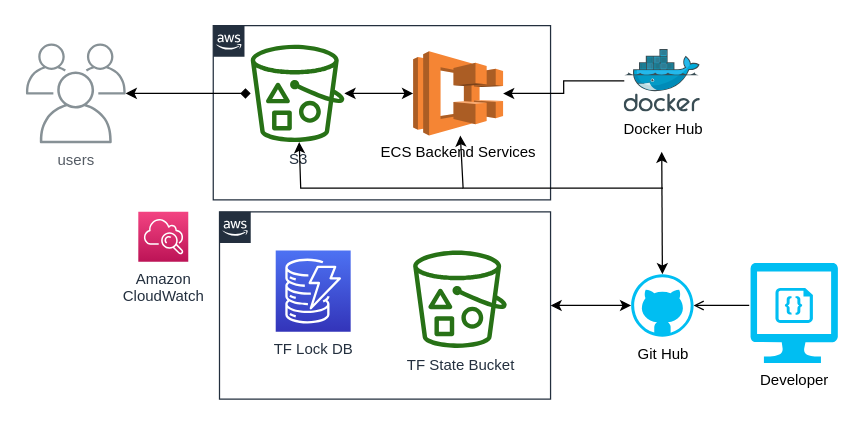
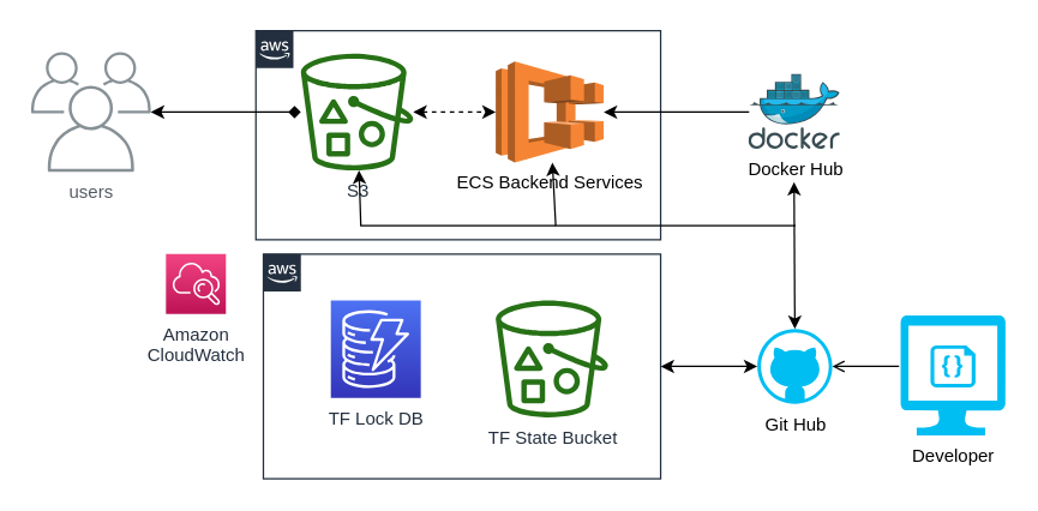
  <mxCell id="0" />
  <mxCell id="1" parent="0" />
  <mxCell id="2" value="" style="points=[[0,0],[0.25,0],[0.5,0],[0.75,0],[1,0],[1,0.25],[1,0.5],[1,0.75],[1,1],[0.75,1],[0.5,1],[0.25,1],[0,1],[0,0.75],[0,0.5],[0,0.25]];outlineConnect=0;gradientColor=none;html=1;whiteSpace=wrap;fontSize=12;fontStyle=0;shape=mxgraph.aws4.group;grIcon=mxgraph.aws4.group_aws_cloud_alt;strokeColor=#232F3E;fillColor=none;verticalAlign=top;align=left;spacingLeft=30;fontColor=#232F3E;dashed=0;labelBackgroundColor=#ffffff;container=1;pointerEvents=0;collapsible=0;recursiveResize=0;" parent="1" vertex="1"><mxGeometry x="170" y="20" width="270" height="139.5" as="geometry" /></mxCell>
  <mxCell id="3" value="" style="endArrow=open;html=1;rounded=0;exitX=-0.014;exitY=0.425;exitDx=0;exitDy=0;exitPerimeter=0;entryX=1;entryY=0.5;entryDx=0;entryDy=0;entryPerimeter=0;" edge="1" parent="1" source="4" target="6"><mxGeometry width="50" height="50" relative="1" as="geometry"><mxPoint x="420" y="420" as="sourcePoint" /><mxPoint x="560" y="244" as="targetPoint" /></mxGeometry></mxCell>
  <mxCell id="4" value="Developer" style="verticalLabelPosition=bottom;html=1;verticalAlign=top;align=center;strokeColor=none;fillColor=#00BEF2;shape=mxgraph.azure.computer;pointerEvents=1;" vertex="1" parent="1"><mxGeometry x="600" y="210" width="70" height="80" as="geometry" /></mxCell>
  <mxCell id="5" value="" style="verticalLabelPosition=bottom;html=1;verticalAlign=top;align=center;strokeColor=none;fillColor=#00BEF2;shape=mxgraph.azure.code_file;pointerEvents=1;" vertex="1" parent="1"><mxGeometry x="620" y="230" width="30" height="28" as="geometry" /></mxCell>
  <mxCell id="6" value="Git Hub" style="verticalLabelPosition=bottom;html=1;verticalAlign=top;align=center;strokeColor=none;fillColor=#00BEF2;shape=mxgraph.azure.github_code;pointerEvents=1;" vertex="1" parent="1"><mxGeometry x="504.51" y="219" width="50" height="50" as="geometry" /></mxCell>
  <mxCell id="7" value="S3" style="outlineConnect=0;fontColor=#232F3E;gradientColor=none;fillColor=#277116;strokeColor=none;dashed=0;verticalLabelPosition=bottom;verticalAlign=top;align=center;html=1;fontSize=12;fontStyle=0;aspect=fixed;pointerEvents=1;shape=mxgraph.aws4.bucket_with_objects;labelBackgroundColor=#ffffff;" parent="1" vertex="1"><mxGeometry x="200" y="35.25" width="75" height="78" as="geometry" /></mxCell>
  <mxCell id="8" value="Amazon&lt;br&gt;CloudWatch" style="outlineConnect=0;fontColor=#232F3E;gradientColor=#F34482;gradientDirection=north;fillColor=#BC1356;strokeColor=#ffffff;dashed=0;verticalLabelPosition=bottom;verticalAlign=top;align=center;html=1;fontSize=12;fontStyle=0;aspect=fixed;shape=mxgraph.aws4.resourceIcon;resIcon=mxgraph.aws4.cloudwatch;labelBackgroundColor=#ffffff;" parent="1" vertex="1"><mxGeometry x="110" y="169" width="40" height="40" as="geometry" /></mxCell>
  <mxCell id="9" value="" style="points=[[0,0],[0.25,0],[0.5,0],[0.75,0],[1,0],[1,0.25],[1,0.5],[1,0.75],[1,1],[0.75,1],[0.5,1],[0.25,1],[0,1],[0,0.75],[0,0.5],[0,0.25]];outlineConnect=0;gradientColor=none;html=1;whiteSpace=wrap;fontSize=12;fontStyle=0;shape=mxgraph.aws4.group;grIcon=mxgraph.aws4.group_aws_cloud_alt;strokeColor=#232F3E;fillColor=none;verticalAlign=top;align=left;spacingLeft=30;fontColor=#232F3E;dashed=0;labelBackgroundColor=#ffffff;container=1;pointerEvents=0;collapsible=0;recursiveResize=0;" vertex="1" parent="1"><mxGeometry x="175" y="169" width="265" height="150" as="geometry" /></mxCell>
  <mxCell id="10" value="TF State Bucket" style="outlineConnect=0;fontColor=#232F3E;gradientColor=none;fillColor=#277116;strokeColor=none;dashed=0;verticalLabelPosition=bottom;verticalAlign=top;align=center;html=1;fontSize=12;fontStyle=0;aspect=fixed;pointerEvents=1;shape=mxgraph.aws4.bucket_with_objects;labelBackgroundColor=#ffffff;" parent="9" vertex="1"><mxGeometry x="155" y="31" width="75" height="78" as="geometry" /></mxCell>
  <mxCell id="11" value="TF Lock DB" style="outlineConnect=0;fontColor=#232F3E;gradientColor=#4D72F3;gradientDirection=north;fillColor=#3334B9;strokeColor=#ffffff;dashed=0;verticalLabelPosition=bottom;verticalAlign=top;align=center;html=1;fontSize=12;fontStyle=0;aspect=fixed;shape=mxgraph.aws4.resourceIcon;resIcon=mxgraph.aws4.dynamodb;labelBackgroundColor=#ffffff;" vertex="1" parent="9"><mxGeometry x="45" y="31" width="60" height="65" as="geometry" /></mxCell>
  <mxCell id="12" value="ECS Backend Services" style="outlineConnect=0;dashed=0;verticalLabelPosition=bottom;verticalAlign=top;align=center;html=1;shape=mxgraph.aws3.ecs;fillColor=#F58534;gradientColor=none;" vertex="1" parent="1"><mxGeometry x="330" y="40.5" width="72" height="67.5" as="geometry" /></mxCell>
  <mxCell id="13" value="" style="edgeStyle=orthogonalEdgeStyle;rounded=0;orthogonalLoop=1;jettySize=auto;html=1;" edge="1" parent="1" source="14" target="12"><mxGeometry relative="1" as="geometry" /></mxCell>
- <mxCell id="14" value="Docker Hub" style="image;sketch=0;aspect=fixed;html=1;points=[];align=center;fontSize=12;image=img/lib/mscae/Docker.svg;" vertex="1" parent="1"><mxGeometry x="499.02" y="39.25" width="60.98" height="50" as="geometry" /></mxCell>
+ <mxCell id="14" value="Docker Hub" style="image;sketch=0;aspect=fixed;html=1;points=[];align=center;fontSize=12;image=img/lib/mscae/Docker.svg;" vertex="1" parent="1"><mxGeometry x="499.02" y="49.25" width="60.98" height="50" as="geometry" /></mxCell>
  <mxCell id="15" value="" style="endArrow=classic;startArrow=classic;html=1;rounded=0;exitX=0.5;exitY=0;exitDx=0;exitDy=0;exitPerimeter=0;" edge="1" parent="1" source="6"><mxGeometry width="50" height="50" relative="1" as="geometry"><mxPoint x="529.01" y="210" as="sourcePoint" /><mxPoint x="529.01" y="121" as="targetPoint" /></mxGeometry></mxCell>
  <mxCell id="16" value="" style="endArrow=classic;startArrow=classic;html=1;rounded=0;exitX=0;exitY=0.5;exitDx=0;exitDy=0;exitPerimeter=0;entryX=1;entryY=0.5;entryDx=0;entryDy=0;" edge="1" parent="1" source="6" target="9"><mxGeometry width="50" height="50" relative="1" as="geometry"><mxPoint x="545" y="229" as="sourcePoint" /><mxPoint x="545" y="160" as="targetPoint" /></mxGeometry></mxCell>
  <mxCell id="17" value="users" style="sketch=0;outlineConnect=0;gradientColor=none;fontColor=#545B64;strokeColor=none;fillColor=#879196;dashed=0;verticalLabelPosition=bottom;verticalAlign=top;align=center;html=1;fontSize=12;fontStyle=0;aspect=fixed;shape=mxgraph.aws4.illustration_users;pointerEvents=1" vertex="1" parent="1"><mxGeometry x="20" y="34.25" width="80" height="80" as="geometry" /></mxCell>
  <mxCell id="18" value="" style="endArrow=diamond;startArrow=classic;html=1;rounded=0;" edge="1" parent="1" source="17" target="7"><mxGeometry width="50" height="50" relative="1" as="geometry"><mxPoint x="490" y="270" as="sourcePoint" /><mxPoint x="540" y="220" as="targetPoint" /></mxGeometry></mxCell>
- <mxCell id="19" value="" style="endArrow=classic;startArrow=classic;html=1;rounded=0;entryX=0;entryY=0.5;entryDx=0;entryDy=0;entryPerimeter=0;" edge="1" parent="1" source="7" target="12"><mxGeometry width="50" height="50" relative="1" as="geometry"><mxPoint x="490" y="270" as="sourcePoint" /><mxPoint x="540" y="220" as="targetPoint" /></mxGeometry></mxCell>
+ <mxCell id="19" value="" style="endArrow=classic;startArrow=classic;html=1;rounded=0;entryX=0;entryY=0.5;entryDx=0;entryDy=0;entryPerimeter=0;dashed=1;" edge="1" parent="1" source="7" target="12"><mxGeometry width="50" height="50" relative="1" as="geometry"><mxPoint x="490" y="270" as="sourcePoint" /><mxPoint x="540" y="220" as="targetPoint" /></mxGeometry></mxCell>
  <mxCell id="20" value="" style="endArrow=classic;html=1;rounded=0;" edge="1" parent="1" target="7"><mxGeometry width="50" height="50" relative="1" as="geometry"><mxPoint x="370" y="150" as="sourcePoint" /><mxPoint x="540" y="220" as="targetPoint" /><Array as="points"><mxPoint x="240" y="150" /></Array></mxGeometry></mxCell>
  <mxCell id="21" value="" style="endArrow=classic;html=1;rounded=0;" edge="1" parent="1" target="12"><mxGeometry width="50" height="50" relative="1" as="geometry"><mxPoint x="530" y="150" as="sourcePoint" /><mxPoint x="540" y="220" as="targetPoint" /><Array as="points"><mxPoint x="370" y="150" /></Array></mxGeometry></mxCell>
